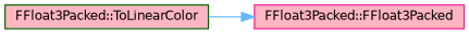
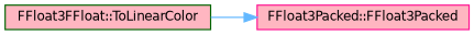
  digraph {
    rankdir=LR
    node [fillcolor=lightpink fontname=Helvetica fontsize=10 shape=box style=filled]
-   n1 [color=darkgreen fontcolor=black height=0.2 label="FFloat3Packed::ToLinearColor" width=0.4]
+   n1 [color=darkgreen fontcolor=black height=0.2 label="FFloat3FFloat::ToLinearColor" width=0.4]
    n2 [color=deeppink height=0.2 label="FFloat3Packed::FFloat3Packed" width=0.4]
    n1 -> n2 [color=steelblue1 fontname=Helvetica fontsize=10 labelfontname=Helvetica labelfontsize=10 style=solid]
  }
